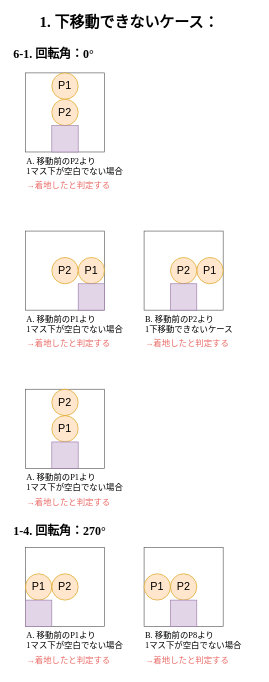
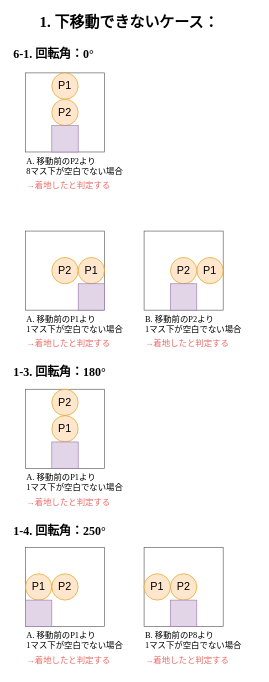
  <mxCell id="0" />
  <mxCell id="1" parent="0" />
  <mxCell id="2" value="" style="whiteSpace=wrap;html=1;fillColor=none;strokeColor=#4D4D4D;" parent="1" vertex="1"><mxGeometry x="42" y="120" width="132" height="132" as="geometry" /></mxCell>
  <mxCell id="3" value="P1" style="ellipse;whiteSpace=wrap;html=1;aspect=fixed;fontSize=18;labelBackgroundColor=none;fillColor=#ffe6cc;strokeColor=#d79b00;" parent="1" vertex="1"><mxGeometry x="86" y="120" width="44" height="44" as="geometry" /></mxCell>
  <mxCell id="4" value="1. 下移動できないケース：" style="text;html=1;strokeColor=none;fillColor=none;align=left;verticalAlign=middle;whiteSpace=wrap;rounded=0;fontFamily=Tahoma;fontSize=25;fontStyle=1" parent="1" vertex="1"><mxGeometry x="64" y="20" width="352" height="30" as="geometry" /></mxCell>
  <mxCell id="5" value="P2" style="ellipse;whiteSpace=wrap;html=1;aspect=fixed;fontSize=18;labelBackgroundColor=none;fillColor=#ffe6cc;strokeColor=#d79b00;" parent="1" vertex="1"><mxGeometry x="86" y="164" width="44" height="44" as="geometry" /></mxCell>
  <mxCell id="6" style="edgeStyle=orthogonalEdgeStyle;rounded=0;orthogonalLoop=1;jettySize=auto;html=1;exitX=0.5;exitY=1;exitDx=0;exitDy=0;fontFamily=Tahoma;fontSize=20;" parent="1" source="2" target="2" edge="1"><mxGeometry relative="1" as="geometry" /></mxCell>
  <mxCell id="7" style="edgeStyle=orthogonalEdgeStyle;rounded=0;orthogonalLoop=1;jettySize=auto;html=1;exitX=0.5;exitY=1;exitDx=0;exitDy=0;fontFamily=Tahoma;fontSize=18;" parent="1" source="2" target="2" edge="1"><mxGeometry relative="1" as="geometry" /></mxCell>
  <mxCell id="8" value="6-1. 回転角：0°" style="text;html=1;strokeColor=none;fillColor=none;align=left;verticalAlign=middle;whiteSpace=wrap;rounded=0;fontFamily=Tahoma;fontSize=20;fontStyle=1" parent="1" vertex="1"><mxGeometry x="20" y="72" width="176" height="30" as="geometry" /></mxCell>
  <mxCell id="9" value="" style="whiteSpace=wrap;html=1;aspect=fixed;labelBackgroundColor=none;fontFamily=Tahoma;fontSize=20;strokeColor=#9673a6;fillColor=#e1d5e7;" parent="1" vertex="1"><mxGeometry x="86" y="208" width="44" height="44" as="geometry" /></mxCell>
- <mxCell id="10" value="A. 移動前のP2より&lt;br style=&quot;font-size: 14px;&quot;&gt;1マス下が空白でない場合" style="text;strokeColor=none;fillColor=none;align=left;verticalAlign=middle;rounded=0;labelBackgroundColor=none;fontFamily=Tahoma;fontSize=14;spacing=2;whiteSpace=wrap;html=1;" parent="1" vertex="1"><mxGeometry x="42" y="259" width="187" height="33" as="geometry" /></mxCell>
+ <mxCell id="10" value="A. 移動前のP2より&lt;br style=&quot;font-size: 14px;&quot;&gt;8マス下が空白でない場合" style="text;strokeColor=none;fillColor=none;align=left;verticalAlign=middle;rounded=0;labelBackgroundColor=none;fontFamily=Tahoma;fontSize=14;spacing=2;whiteSpace=wrap;html=1;" parent="1" vertex="1"><mxGeometry x="42" y="259" width="187" height="33" as="geometry" /></mxCell>
  <mxCell id="11" value="" style="whiteSpace=wrap;html=1;fillColor=none;strokeColor=#4D4D4D;" parent="1" vertex="1"><mxGeometry x="240" y="384" width="132" height="132" as="geometry" /></mxCell>
  <mxCell id="12" value="P1" style="ellipse;whiteSpace=wrap;html=1;aspect=fixed;fontSize=18;labelBackgroundColor=none;fillColor=#ffe6cc;strokeColor=#d79b00;" parent="1" vertex="1"><mxGeometry x="328" y="428" width="44" height="44" as="geometry" /></mxCell>
  <mxCell id="13" value="P2" style="ellipse;whiteSpace=wrap;html=1;aspect=fixed;fontSize=18;labelBackgroundColor=none;fillColor=#ffe6cc;strokeColor=#d79b00;" parent="1" vertex="1"><mxGeometry x="284" y="428" width="44" height="44" as="geometry" /></mxCell>
  <mxCell id="14" style="edgeStyle=orthogonalEdgeStyle;rounded=0;orthogonalLoop=1;jettySize=auto;html=1;exitX=0.5;exitY=1;exitDx=0;exitDy=0;fontFamily=Tahoma;fontSize=20;" parent="1" source="11" target="11" edge="1"><mxGeometry relative="1" as="geometry" /></mxCell>
  <mxCell id="15" style="edgeStyle=orthogonalEdgeStyle;rounded=0;orthogonalLoop=1;jettySize=auto;html=1;exitX=0.5;exitY=1;exitDx=0;exitDy=0;fontFamily=Tahoma;fontSize=18;" parent="1" source="11" target="11" edge="1"><mxGeometry relative="1" as="geometry" /></mxCell>
  <mxCell id="16" value="" style="whiteSpace=wrap;html=1;aspect=fixed;labelBackgroundColor=none;fontFamily=Tahoma;fontSize=20;strokeColor=#9673a6;fillColor=#e1d5e7;" parent="1" vertex="1"><mxGeometry x="284" y="472" width="44" height="44" as="geometry" /></mxCell>
- <mxCell id="17" value="B. 移動前のP2より&lt;br style=&quot;font-size: 14px&quot;&gt;1下移動できないケース" style="text;strokeColor=none;fillColor=none;align=left;verticalAlign=middle;rounded=0;labelBackgroundColor=none;fontFamily=Tahoma;fontSize=14;spacing=2;whiteSpace=wrap;html=1;" parent="1" vertex="1"><mxGeometry x="240" y="523" width="187" height="33" as="geometry" /></mxCell>
+ <mxCell id="17" value="B. 移動前のP2より&lt;br style=&quot;font-size: 14px&quot;&gt;1マス下が空白でない場合" style="text;strokeColor=none;fillColor=none;align=left;verticalAlign=middle;rounded=0;labelBackgroundColor=none;fontFamily=Tahoma;fontSize=14;spacing=2;whiteSpace=wrap;html=1;" parent="1" vertex="1"><mxGeometry x="240" y="523" width="187" height="33" as="geometry" /></mxCell>
  <mxCell id="18" value="" style="whiteSpace=wrap;html=1;fillColor=none;strokeColor=#4D4D4D;" parent="1" vertex="1"><mxGeometry x="42" y="384" width="132" height="132" as="geometry" /></mxCell>
  <mxCell id="19" value="P1" style="ellipse;whiteSpace=wrap;html=1;aspect=fixed;fontSize=18;labelBackgroundColor=none;fillColor=#ffe6cc;strokeColor=#d79b00;" parent="1" vertex="1"><mxGeometry x="130" y="428" width="44" height="44" as="geometry" /></mxCell>
  <mxCell id="20" value="P2" style="ellipse;whiteSpace=wrap;html=1;aspect=fixed;fontSize=18;labelBackgroundColor=none;fillColor=#ffe6cc;strokeColor=#d79b00;" parent="1" vertex="1"><mxGeometry x="86" y="428" width="44" height="44" as="geometry" /></mxCell>
  <mxCell id="21" style="edgeStyle=orthogonalEdgeStyle;rounded=0;orthogonalLoop=1;jettySize=auto;html=1;exitX=0.5;exitY=1;exitDx=0;exitDy=0;fontFamily=Tahoma;fontSize=20;" parent="1" source="18" target="18" edge="1"><mxGeometry relative="1" as="geometry" /></mxCell>
  <mxCell id="22" style="edgeStyle=orthogonalEdgeStyle;rounded=0;orthogonalLoop=1;jettySize=auto;html=1;exitX=0.5;exitY=1;exitDx=0;exitDy=0;fontFamily=Tahoma;fontSize=18;" parent="1" source="18" target="18" edge="1"><mxGeometry relative="1" as="geometry" /></mxCell>
  <mxCell id="23" value="" style="whiteSpace=wrap;html=1;aspect=fixed;labelBackgroundColor=none;fontFamily=Tahoma;fontSize=20;strokeColor=#9673a6;fillColor=#e1d5e7;" parent="1" vertex="1"><mxGeometry x="130" y="472" width="44" height="44" as="geometry" /></mxCell>
  <mxCell id="24" value="A. 移動前のP1より&lt;br style=&quot;font-size: 14px&quot;&gt;1マス下が空白でない場合" style="text;strokeColor=none;fillColor=none;align=left;verticalAlign=middle;rounded=0;labelBackgroundColor=none;fontFamily=Tahoma;fontSize=14;spacing=2;whiteSpace=wrap;html=1;" parent="1" vertex="1"><mxGeometry x="42" y="523" width="187" height="33" as="geometry" /></mxCell>
  <mxCell id="25" value="" style="whiteSpace=wrap;html=1;fillColor=none;strokeColor=#4D4D4D;" parent="1" vertex="1"><mxGeometry x="42" y="648" width="132" height="132" as="geometry" /></mxCell>
  <mxCell id="26" value="P1" style="ellipse;whiteSpace=wrap;html=1;aspect=fixed;fontSize=18;labelBackgroundColor=none;fillColor=#ffe6cc;strokeColor=#d79b00;" parent="1" vertex="1"><mxGeometry x="86" y="692" width="44" height="44" as="geometry" /></mxCell>
  <mxCell id="27" value="P2" style="ellipse;whiteSpace=wrap;html=1;aspect=fixed;fontSize=18;labelBackgroundColor=none;fillColor=#ffe6cc;strokeColor=#d79b00;" parent="1" vertex="1"><mxGeometry x="86" y="648" width="44" height="44" as="geometry" /></mxCell>
  <mxCell id="28" style="edgeStyle=orthogonalEdgeStyle;rounded=0;orthogonalLoop=1;jettySize=auto;html=1;exitX=0.5;exitY=1;exitDx=0;exitDy=0;fontFamily=Tahoma;fontSize=20;" parent="1" source="25" target="25" edge="1"><mxGeometry relative="1" as="geometry" /></mxCell>
  <mxCell id="29" style="edgeStyle=orthogonalEdgeStyle;rounded=0;orthogonalLoop=1;jettySize=auto;html=1;exitX=0.5;exitY=1;exitDx=0;exitDy=0;fontFamily=Tahoma;fontSize=18;" parent="1" source="25" target="25" edge="1"><mxGeometry relative="1" as="geometry" /></mxCell>
+ <mxCell id="30" value="1-3. 回転角：180°" style="text;html=1;strokeColor=none;fillColor=none;align=left;verticalAlign=middle;whiteSpace=wrap;rounded=0;fontFamily=Tahoma;fontSize=20;fontStyle=1" parent="1" vertex="1"><mxGeometry x="20" y="604" width="198" height="30" as="geometry" /></mxCell>
  <mxCell id="31" value="" style="whiteSpace=wrap;html=1;aspect=fixed;labelBackgroundColor=none;fontFamily=Tahoma;fontSize=20;strokeColor=#9673a6;fillColor=#e1d5e7;" parent="1" vertex="1"><mxGeometry x="86" y="736" width="44" height="44" as="geometry" /></mxCell>
  <mxCell id="32" value="A. 移動前のP1より&lt;br style=&quot;font-size: 14px&quot;&gt;1マス下が空白でない場合" style="text;strokeColor=none;fillColor=none;align=left;verticalAlign=middle;rounded=0;labelBackgroundColor=none;fontFamily=Tahoma;fontSize=14;spacing=2;whiteSpace=wrap;html=1;" parent="1" vertex="1"><mxGeometry x="42" y="787" width="187" height="33" as="geometry" /></mxCell>
  <mxCell id="33" value="" style="whiteSpace=wrap;html=1;fillColor=none;strokeColor=#4D4D4D;" parent="1" vertex="1"><mxGeometry x="42" y="912" width="132" height="132" as="geometry" /></mxCell>
  <mxCell id="34" value="P1" style="ellipse;whiteSpace=wrap;html=1;aspect=fixed;fontSize=18;labelBackgroundColor=none;fillColor=#ffe6cc;strokeColor=#d79b00;" parent="1" vertex="1"><mxGeometry x="42" y="956" width="44" height="44" as="geometry" /></mxCell>
  <mxCell id="35" value="P2" style="ellipse;whiteSpace=wrap;html=1;aspect=fixed;fontSize=18;labelBackgroundColor=none;fillColor=#ffe6cc;strokeColor=#d79b00;" parent="1" vertex="1"><mxGeometry x="86" y="956" width="44" height="44" as="geometry" /></mxCell>
  <mxCell id="36" style="edgeStyle=orthogonalEdgeStyle;rounded=0;orthogonalLoop=1;jettySize=auto;html=1;exitX=0.5;exitY=1;exitDx=0;exitDy=0;fontFamily=Tahoma;fontSize=20;" parent="1" source="33" target="33" edge="1"><mxGeometry relative="1" as="geometry" /></mxCell>
  <mxCell id="37" style="edgeStyle=orthogonalEdgeStyle;rounded=0;orthogonalLoop=1;jettySize=auto;html=1;exitX=0.5;exitY=1;exitDx=0;exitDy=0;fontFamily=Tahoma;fontSize=18;" parent="1" source="33" target="33" edge="1"><mxGeometry relative="1" as="geometry" /></mxCell>
- <mxCell id="38" value="1-4. 回転角：270°" style="text;html=1;strokeColor=none;fillColor=none;align=left;verticalAlign=middle;whiteSpace=wrap;rounded=0;fontFamily=Tahoma;fontSize=20;fontStyle=1" parent="1" vertex="1"><mxGeometry x="20" y="868" width="198" height="30" as="geometry" /></mxCell>
+ <mxCell id="38" value="1-4. 回転角：250°" style="text;html=1;strokeColor=none;fillColor=none;align=left;verticalAlign=middle;whiteSpace=wrap;rounded=0;fontFamily=Tahoma;fontSize=20;fontStyle=1" parent="1" vertex="1"><mxGeometry x="20" y="868" width="198" height="30" as="geometry" /></mxCell>
  <mxCell id="39" value="" style="whiteSpace=wrap;html=1;aspect=fixed;labelBackgroundColor=none;fontFamily=Tahoma;fontSize=20;strokeColor=#9673a6;fillColor=#e1d5e7;" parent="1" vertex="1"><mxGeometry x="42" y="1000" width="44" height="44" as="geometry" /></mxCell>
  <mxCell id="40" value="A. 移動前のP1より&lt;br style=&quot;font-size: 14px&quot;&gt;1マス下が空白でない場合" style="text;strokeColor=none;fillColor=none;align=left;verticalAlign=middle;rounded=0;labelBackgroundColor=none;fontFamily=Tahoma;fontSize=14;spacing=2;whiteSpace=wrap;html=1;" parent="1" vertex="1"><mxGeometry x="42" y="1051" width="187" height="33" as="geometry" /></mxCell>
  <mxCell id="41" value="" style="whiteSpace=wrap;html=1;fillColor=none;strokeColor=#4D4D4D;" parent="1" vertex="1"><mxGeometry x="240" y="912" width="132" height="132" as="geometry" /></mxCell>
  <mxCell id="42" value="P1" style="ellipse;whiteSpace=wrap;html=1;aspect=fixed;fontSize=18;labelBackgroundColor=none;fillColor=#ffe6cc;strokeColor=#d79b00;" parent="1" vertex="1"><mxGeometry x="240" y="956" width="44" height="44" as="geometry" /></mxCell>
  <mxCell id="43" value="P2" style="ellipse;whiteSpace=wrap;html=1;aspect=fixed;fontSize=18;labelBackgroundColor=none;fillColor=#ffe6cc;strokeColor=#d79b00;" parent="1" vertex="1"><mxGeometry x="284" y="956" width="44" height="44" as="geometry" /></mxCell>
  <mxCell id="44" style="edgeStyle=orthogonalEdgeStyle;rounded=0;orthogonalLoop=1;jettySize=auto;html=1;exitX=0.5;exitY=1;exitDx=0;exitDy=0;fontFamily=Tahoma;fontSize=20;" parent="1" source="41" target="41" edge="1"><mxGeometry relative="1" as="geometry" /></mxCell>
  <mxCell id="45" style="edgeStyle=orthogonalEdgeStyle;rounded=0;orthogonalLoop=1;jettySize=auto;html=1;exitX=0.5;exitY=1;exitDx=0;exitDy=0;fontFamily=Tahoma;fontSize=18;" parent="1" source="41" target="41" edge="1"><mxGeometry relative="1" as="geometry" /></mxCell>
  <mxCell id="46" value="" style="whiteSpace=wrap;html=1;aspect=fixed;labelBackgroundColor=none;fontFamily=Tahoma;fontSize=20;strokeColor=#9673a6;fillColor=#e1d5e7;" parent="1" vertex="1"><mxGeometry x="284" y="1000" width="44" height="44" as="geometry" /></mxCell>
  <mxCell id="47" value="B. 移動前のP8より&lt;br style=&quot;font-size: 14px&quot;&gt;1マス下が空白でない場合" style="text;strokeColor=none;fillColor=none;align=left;verticalAlign=middle;rounded=0;labelBackgroundColor=none;fontFamily=Tahoma;fontSize=14;spacing=2;whiteSpace=wrap;html=1;" parent="1" vertex="1"><mxGeometry x="240" y="1051" width="187" height="33" as="geometry" /></mxCell>
  <mxCell id="48" value="&lt;font color=&quot;#ea6b66&quot;&gt;→着地したと判定する&lt;/font&gt;" style="text;strokeColor=none;fillColor=none;align=left;verticalAlign=middle;rounded=0;labelBackgroundColor=none;fontFamily=Tahoma;fontSize=14;spacing=2;whiteSpace=wrap;html=1;" parent="1" vertex="1"><mxGeometry x="42" y="296" width="154" height="26" as="geometry" /></mxCell>
  <mxCell id="49" value="&lt;font color=&quot;#ea6b66&quot;&gt;→着地したと判定する&lt;/font&gt;" style="text;strokeColor=none;fillColor=none;align=left;verticalAlign=middle;rounded=0;labelBackgroundColor=none;fontFamily=Tahoma;fontSize=14;spacing=2;whiteSpace=wrap;html=1;" parent="1" vertex="1"><mxGeometry x="42" y="560" width="154" height="26" as="geometry" /></mxCell>
  <mxCell id="50" value="&lt;font color=&quot;#ea6b66&quot;&gt;→着地したと判定する&lt;/font&gt;" style="text;strokeColor=none;fillColor=none;align=left;verticalAlign=middle;rounded=0;labelBackgroundColor=none;fontFamily=Tahoma;fontSize=14;spacing=2;whiteSpace=wrap;html=1;" parent="1" vertex="1"><mxGeometry x="240" y="560" width="154" height="26" as="geometry" /></mxCell>
  <mxCell id="51" value="&lt;font color=&quot;#ea6b66&quot;&gt;→着地したと判定する&lt;/font&gt;" style="text;strokeColor=none;fillColor=none;align=left;verticalAlign=middle;rounded=0;labelBackgroundColor=none;fontFamily=Tahoma;fontSize=14;spacing=2;whiteSpace=wrap;html=1;" parent="1" vertex="1"><mxGeometry x="42" y="824" width="154" height="26" as="geometry" /></mxCell>
  <mxCell id="52" value="&lt;font color=&quot;#ea6b66&quot;&gt;→着地したと判定する&lt;/font&gt;" style="text;strokeColor=none;fillColor=none;align=left;verticalAlign=middle;rounded=0;labelBackgroundColor=none;fontFamily=Tahoma;fontSize=14;spacing=2;whiteSpace=wrap;html=1;" parent="1" vertex="1"><mxGeometry x="42" y="1088" width="154" height="26" as="geometry" /></mxCell>
  <mxCell id="53" value="&lt;font color=&quot;#ea6b66&quot;&gt;→着地したと判定する&lt;/font&gt;" style="text;strokeColor=none;fillColor=none;align=left;verticalAlign=middle;rounded=0;labelBackgroundColor=none;fontFamily=Tahoma;fontSize=14;spacing=2;whiteSpace=wrap;html=1;" parent="1" vertex="1"><mxGeometry x="240" y="1088" width="154" height="26" as="geometry" /></mxCell>
